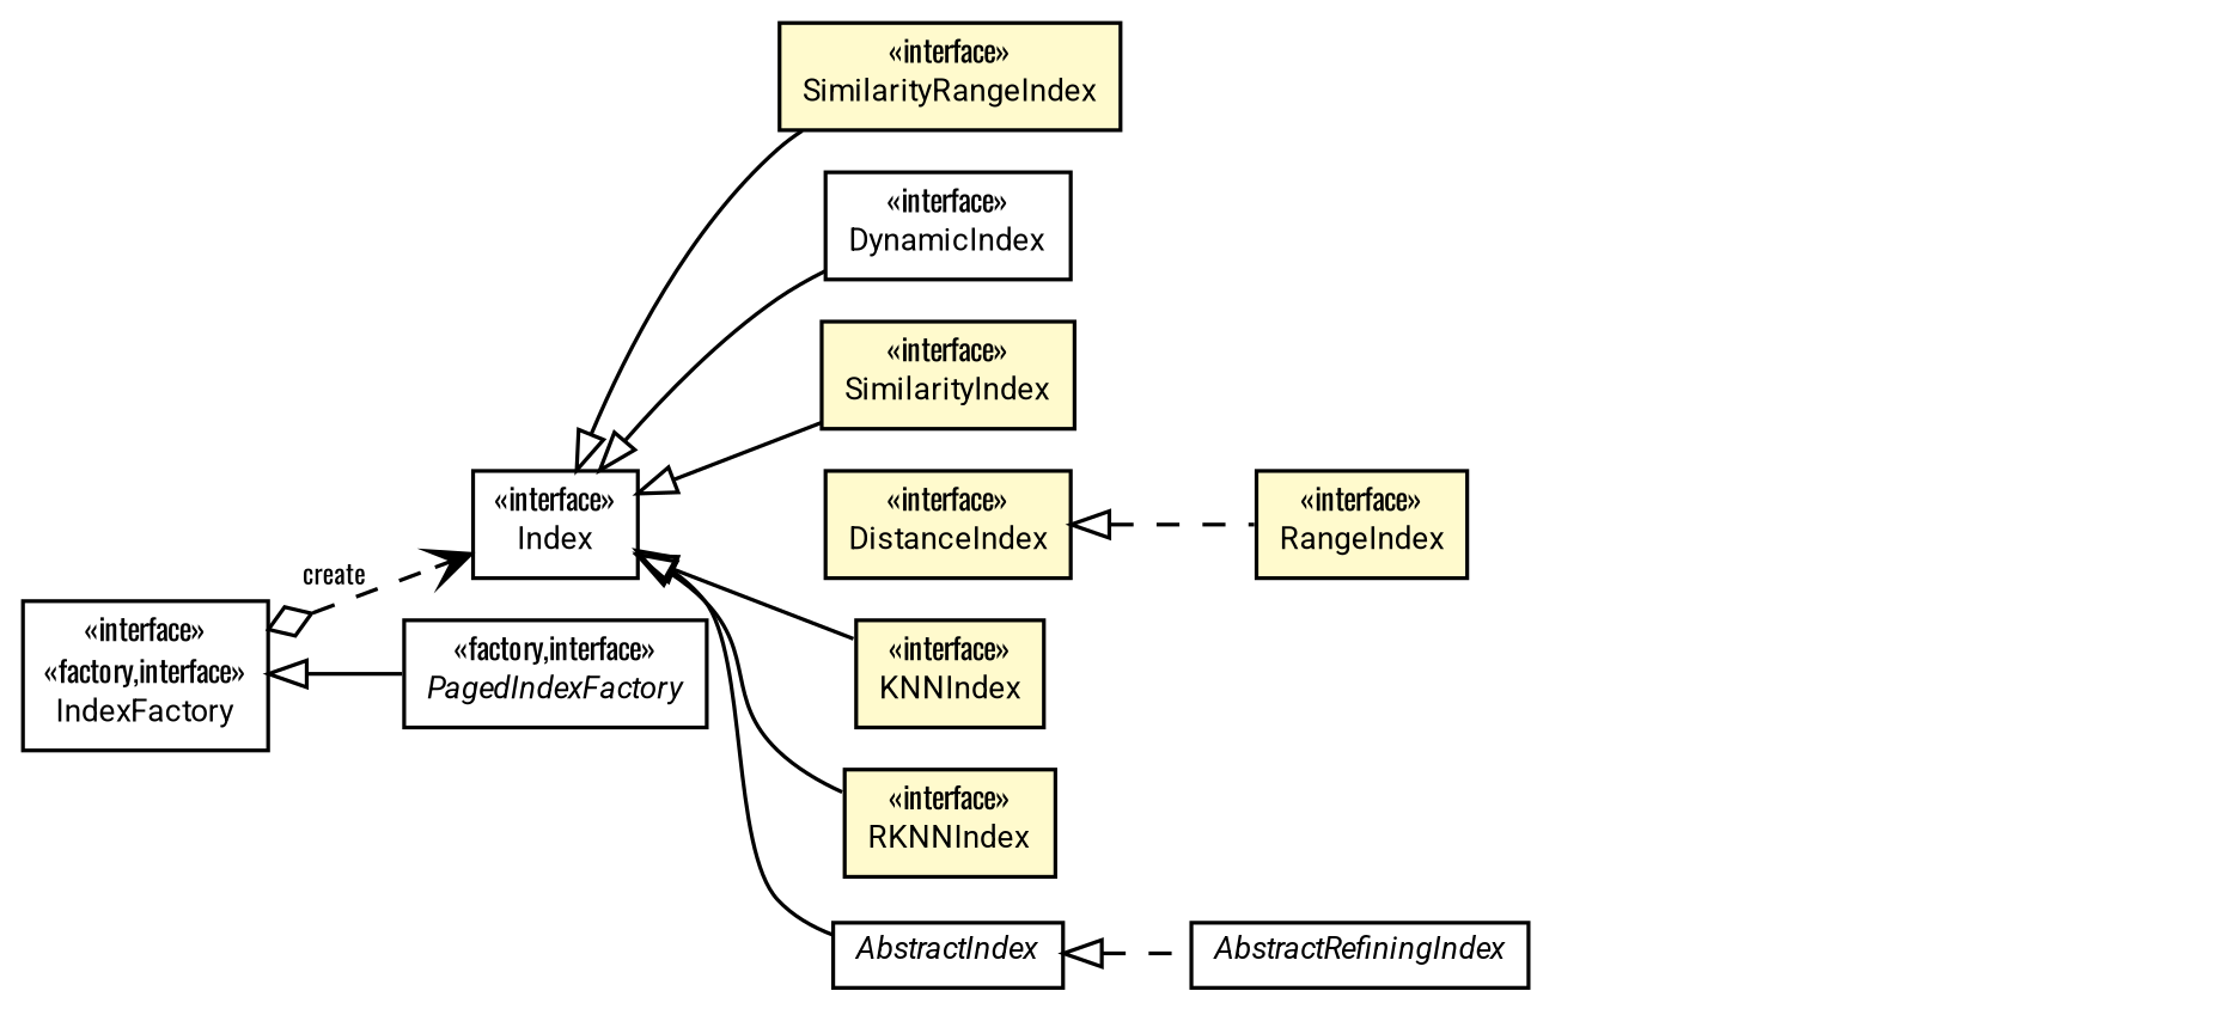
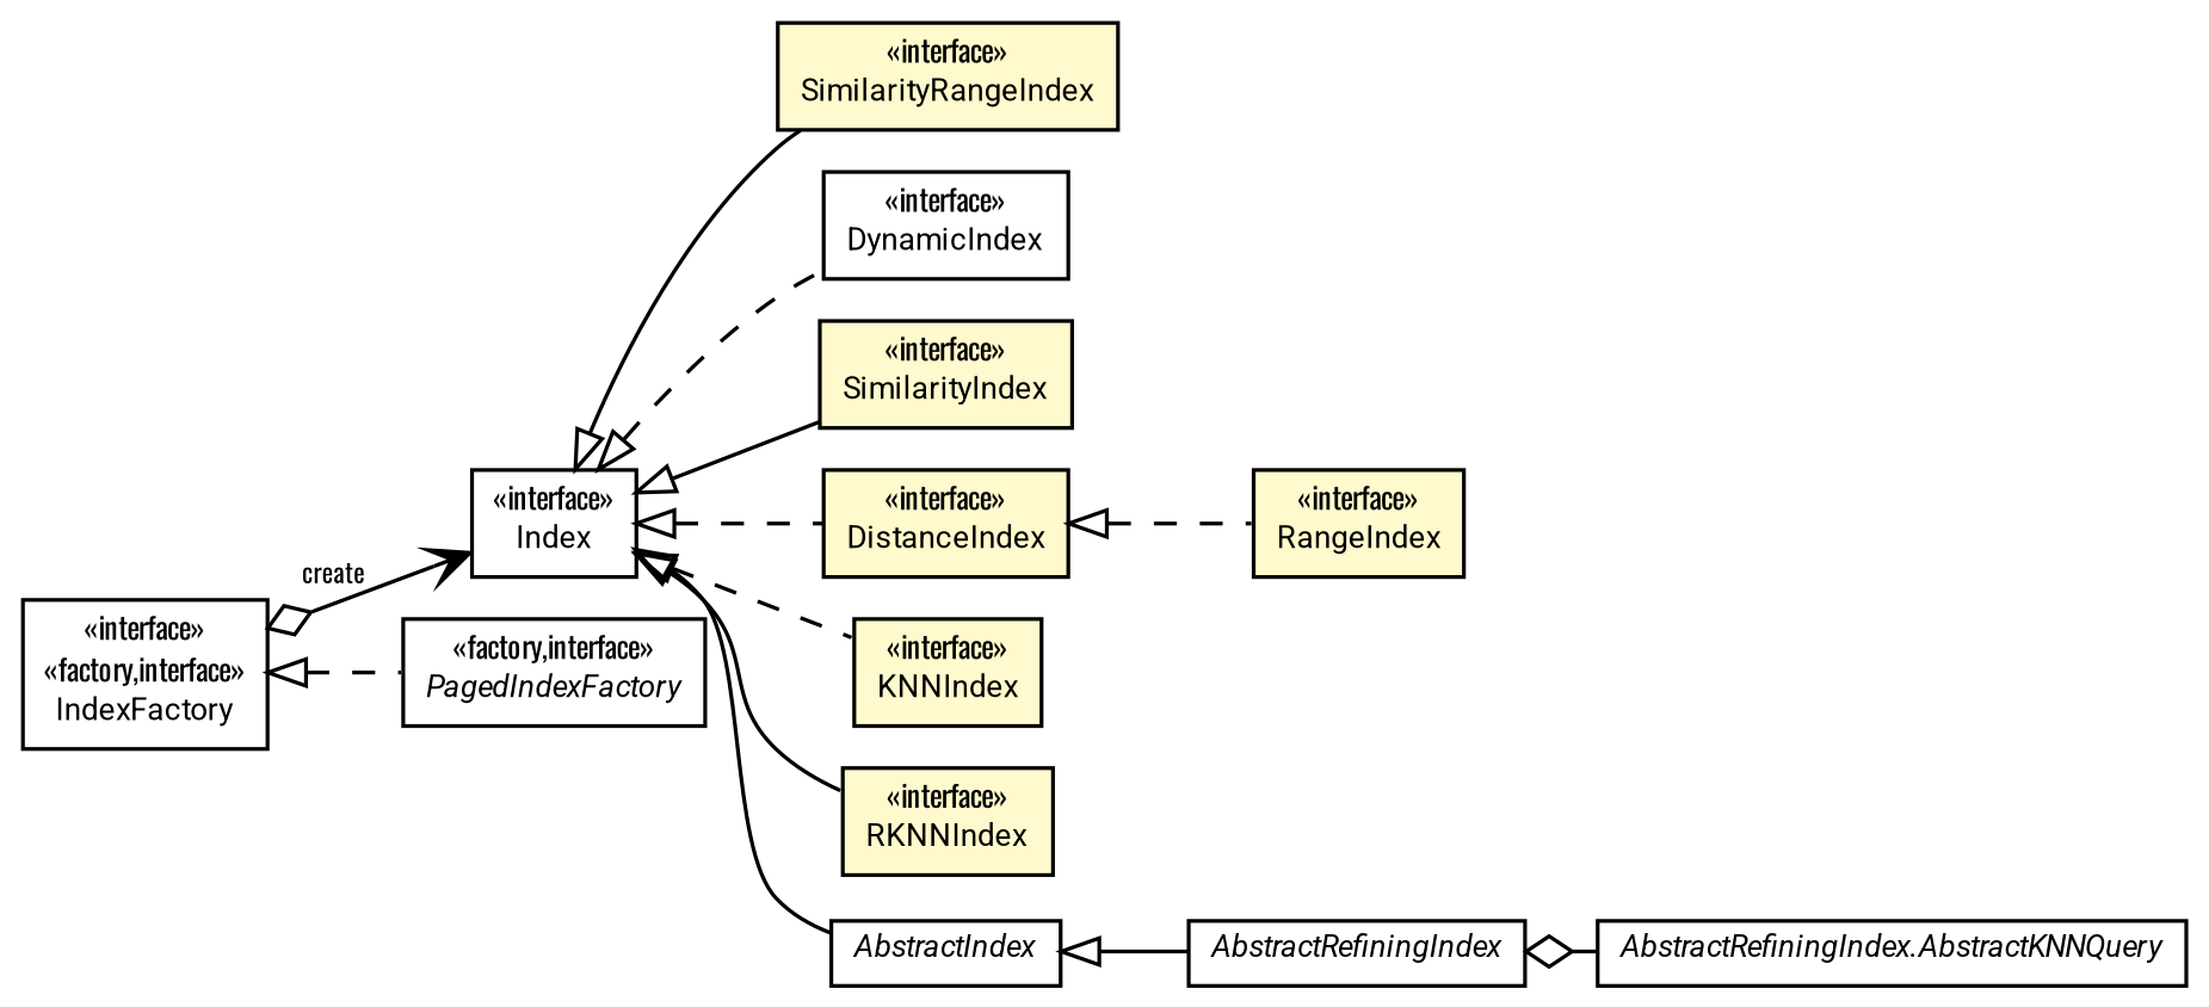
  digraph {
    fontname=Oswald
    nodesep=0.15
    rankdir=LR
    ranksep=0.25
    node [fontcolor=black fontname=Oswald fontsize=8 margin=0 shape=plaintext]
    edge [arrowtail=empty color=black dir=back fontname=Oswald fontsize=7 labelfontname=Roboto labelfontsize=7 style=dashed weight=9]
    n1 [height=0 label=<<table title="de.lmu.ifi.dbs.elki.index.SimilarityRangeIndex" border="0" cellborder="1" cellspacing="0" cellpadding="2" bgcolor="LemonChiffon" href="SimilarityRangeIndex.html" target="_parent"> 		<tr><td><table border="0" cellspacing="0" cellpadding="1"> 		<tr><td align="center" balign="center"> &#171;interface&#187; </td></tr> 		<tr><td align="center" balign="center"> <font face="Roboto">SimilarityRangeIndex</font> </td></tr> 		</table></td></tr> 		</table>> width=0]
    n2 [height=0 label=<<table title="de.lmu.ifi.dbs.elki.index.DynamicIndex" border="0" cellborder="1" cellspacing="0" cellpadding="2" href="DynamicIndex.html" target="_parent"> 		<tr><td><table border="0" cellspacing="0" cellpadding="1"> 		<tr><td align="center" balign="center"> &#171;interface&#187; </td></tr> 		<tr><td align="center" balign="center"> <font face="Roboto">DynamicIndex</font> </td></tr> 		</table></td></tr> 		</table>> width=0]
    n3 [height=0 label=<<table title="de.lmu.ifi.dbs.elki.index.SimilarityIndex" border="0" cellborder="1" cellspacing="0" cellpadding="2" bgcolor="LemonChiffon" href="SimilarityIndex.html" target="_parent"> 		<tr><td><table border="0" cellspacing="0" cellpadding="1"> 		<tr><td align="center" balign="center"> &#171;interface&#187; </td></tr> 		<tr><td align="center" balign="center"> <font face="Roboto">SimilarityIndex</font> </td></tr> 		</table></td></tr> 		</table>> width=0]
    n4 [height=0 label=<<table title="de.lmu.ifi.dbs.elki.index.RangeIndex" border="0" cellborder="1" cellspacing="0" cellpadding="2" bgcolor="LemonChiffon" href="RangeIndex.html" target="_parent"> 		<tr><td><table border="0" cellspacing="0" cellpadding="1"> 		<tr><td align="center" balign="center"> &#171;interface&#187; </td></tr> 		<tr><td align="center" balign="center"> <font face="Roboto">RangeIndex</font> </td></tr> 		</table></td></tr> 		</table>> width=0]
    n5 [height=0 label=<<table title="de.lmu.ifi.dbs.elki.index.Index" border="0" cellborder="1" cellspacing="0" cellpadding="2" href="Index.html" target="_parent"> 		<tr><td><table border="0" cellspacing="0" cellpadding="1"> 		<tr><td align="center" balign="center"> &#171;interface&#187; </td></tr> 		<tr><td align="center" balign="center"> <font face="Roboto">Index</font> </td></tr> 		</table></td></tr> 		</table>> width=0]
    n6 [height=0 label=<<table title="de.lmu.ifi.dbs.elki.index.DistanceIndex" border="0" cellborder="1" cellspacing="0" cellpadding="2" bgcolor="LemonChiffon" href="DistanceIndex.html" target="_parent"> 		<tr><td><table border="0" cellspacing="0" cellpadding="1"> 		<tr><td align="center" balign="center"> &#171;interface&#187; </td></tr> 		<tr><td align="center" balign="center"> <font face="Roboto">DistanceIndex</font> </td></tr> 		</table></td></tr> 		</table>> width=0]
    n7 [height=0 label=<<table title="de.lmu.ifi.dbs.elki.index.KNNIndex" border="0" cellborder="1" cellspacing="0" cellpadding="2" bgcolor="LemonChiffon" href="KNNIndex.html" target="_parent"> 		<tr><td><table border="0" cellspacing="0" cellpadding="1"> 		<tr><td align="center" balign="center"> &#171;interface&#187; </td></tr> 		<tr><td align="center" balign="center"> <font face="Roboto">KNNIndex</font> </td></tr> 		</table></td></tr> 		</table>> width=0]
    n8 [height=0 label=<<table title="de.lmu.ifi.dbs.elki.index.RKNNIndex" border="0" cellborder="1" cellspacing="0" cellpadding="2" bgcolor="LemonChiffon" href="RKNNIndex.html" target="_parent"> 		<tr><td><table border="0" cellspacing="0" cellpadding="1"> 		<tr><td align="center" balign="center"> &#171;interface&#187; </td></tr> 		<tr><td align="center" balign="center"> <font face="Roboto">RKNNIndex</font> </td></tr> 		</table></td></tr> 		</table>> width=0]
    n9 [height=0 label=<<table title="de.lmu.ifi.dbs.elki.index.AbstractIndex" border="0" cellborder="1" cellspacing="0" cellpadding="2" href="AbstractIndex.html" target="_parent"> 		<tr><td><table border="0" cellspacing="0" cellpadding="1"> 		<tr><td align="center" balign="center"> <font face="Roboto"><i>AbstractIndex</i></font> </td></tr> 		</table></td></tr> 		</table>> width=0]
    n10 [height=0 label=<<table title="de.lmu.ifi.dbs.elki.index.AbstractRefiningIndex" border="0" cellborder="1" cellspacing="0" cellpadding="2" href="AbstractRefiningIndex.html" target="_parent"> 		<tr><td><table border="0" cellspacing="0" cellpadding="1"> 		<tr><td align="center" balign="center"> <font face="Roboto"><i>AbstractRefiningIndex</i></font> </td></tr> 		</table></td></tr> 		</table>> width=0]
    n11 [height=0 label=<<table title="de.lmu.ifi.dbs.elki.index.IndexFactory" border="0" cellborder="1" cellspacing="0" cellpadding="2" href="IndexFactory.html" target="_parent"> 		<tr><td><table border="0" cellspacing="0" cellpadding="1"> 		<tr><td align="center" balign="center"> &#171;interface&#187; </td></tr> 		<tr><td align="center" balign="center"> &#171;factory,interface&#187; </td></tr> 		<tr><td align="center" balign="center"> <font face="Roboto">IndexFactory</font> </td></tr> 		</table></td></tr> 		</table>> width=0]
    n12 [height=0 label=<<table title="de.lmu.ifi.dbs.elki.index.PagedIndexFactory" border="0" cellborder="1" cellspacing="0" cellpadding="2" href="PagedIndexFactory.html" target="_parent"> 		<tr><td><table border="0" cellspacing="0" cellpadding="1"> 		<tr><td align="center" balign="center"> &#171;factory,interface&#187; </td></tr> 		<tr><td align="center" balign="center"> <font face="Roboto"><i>PagedIndexFactory</i></font> </td></tr> 		</table></td></tr> 		</table>> width=0]
+   n13 [height=0 label=<<table title="de.lmu.ifi.dbs.elki.index.AbstractRefiningIndex.AbstractKNNQuery" border="0" cellborder="1" cellspacing="0" cellpadding="2" href="AbstractRefiningIndex.AbstractKNNQuery.html" target="_parent"> 		<tr><td><table border="0" cellspacing="0" cellpadding="1"> 		<tr><td align="center" balign="center"> <font face="Roboto"><i>AbstractRefiningIndex.AbstractKNNQuery</i></font> </td></tr> 		</table></td></tr> 		</table>> width=0]
    n5 -> n1 [style=solid]
-   n5 -> n2 [style=solid]
+   n5 -> n2
    n5 -> n3 [style=solid]
-   n5 -> n7 [style=solid]
+   n5 -> n6
+   n5 -> n7
    n5 -> n8 [style=solid]
    n5 -> n9 [style=solid]
    n6 -> n4
-   n9 -> n10 [weight=10]
-   n11 -> n5 [arrowhead=open arrowtail=ediamond dir=both label=create weight=3]
-   n11 -> n12 [style=solid]
+   n9 -> n10 [weight=10 style=""]
+   n10 -> n13 [arrowhead=none arrowtail=ediamond weight=4 style=""]
+   n11 -> n5 [arrowhead=open arrowtail=ediamond dir=both label=create weight=3 style=""]
+   n11 -> n12
  }
